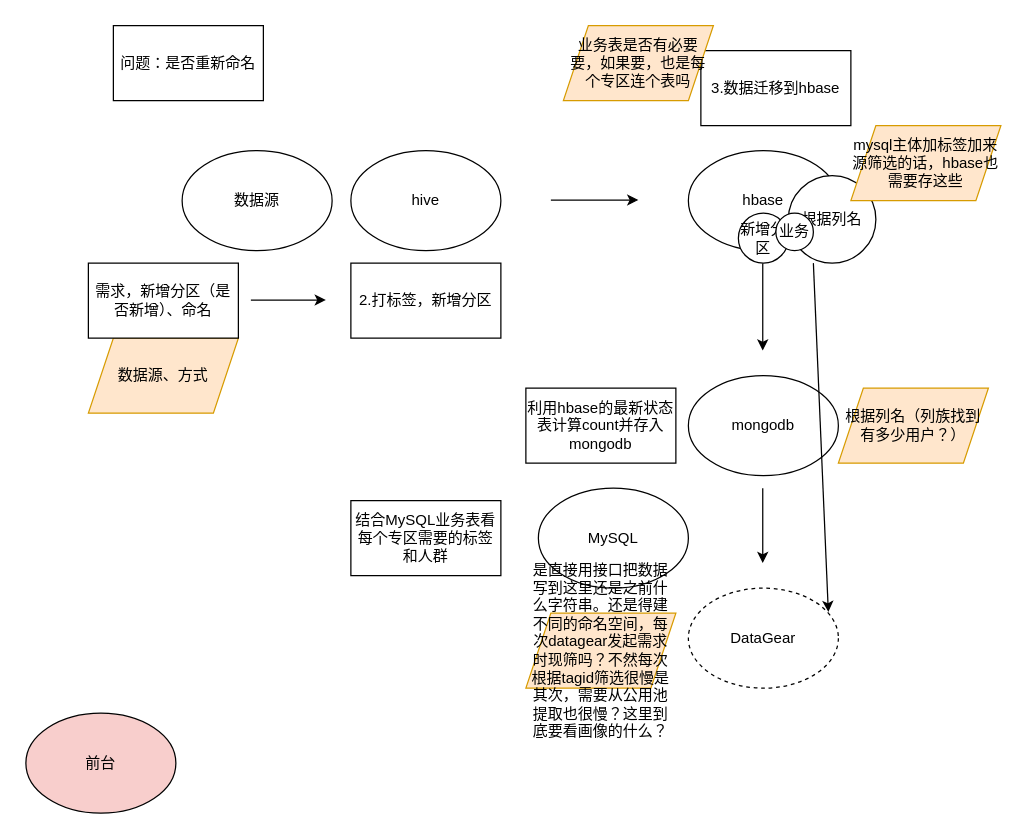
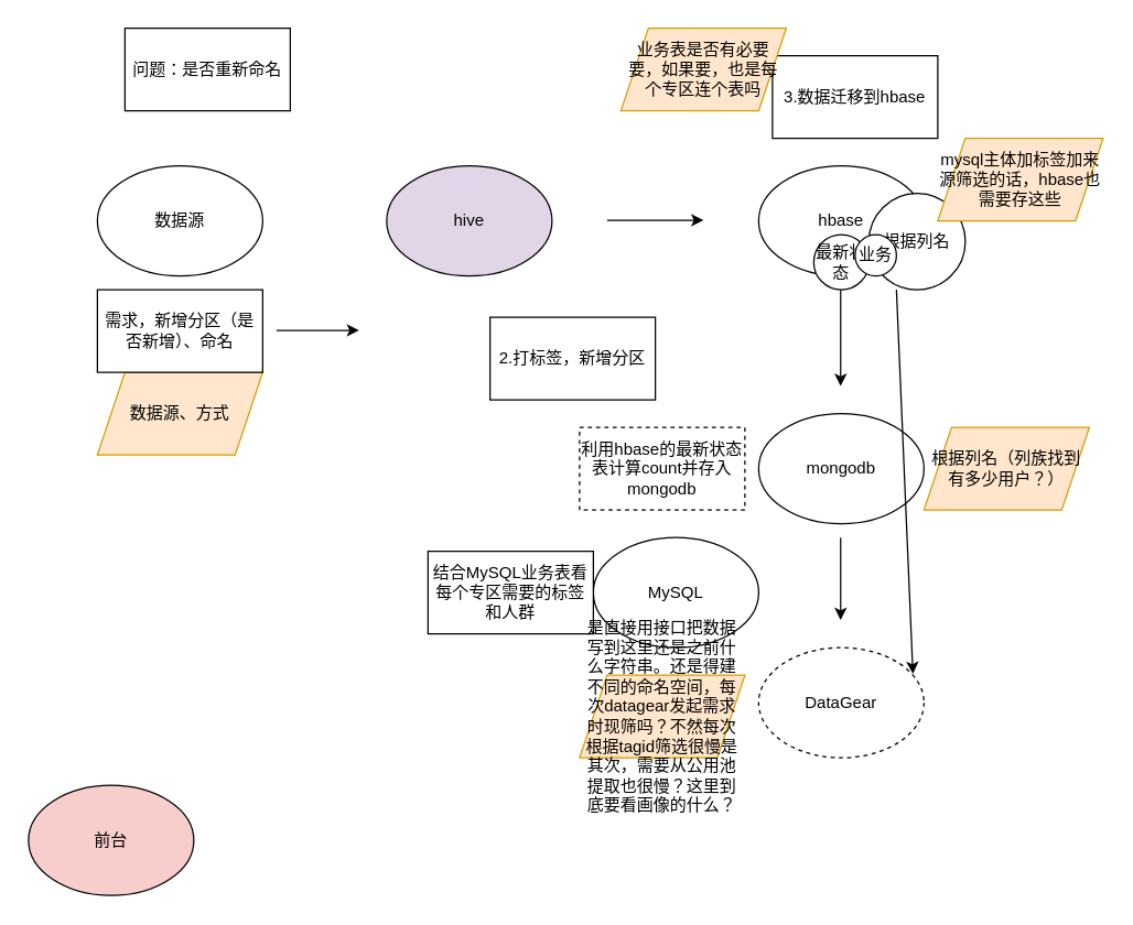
  <mxCell id="0" />
  <mxCell id="1" parent="0" />
  <mxCell id="2" value="问题：是否重新命名" style="rounded=0;whiteSpace=wrap;html=1;" parent="1" vertex="1"><mxGeometry x="90" y="20" width="120" height="60" as="geometry" /></mxCell>
- <mxCell id="3" value="2.打标签，新增分区" style="rounded=0;whiteSpace=wrap;html=1;" parent="1" vertex="1"><mxGeometry x="280" y="210" width="120" height="60" as="geometry" /></mxCell>
- <mxCell id="4" value="hive" style="ellipse;whiteSpace=wrap;html=1;" parent="1" vertex="1"><mxGeometry x="280" y="120" width="120" height="80" as="geometry" /></mxCell>
+ <mxCell id="3" value="2.打标签，新增分区" style="rounded=0;whiteSpace=wrap;html=1;" parent="1" vertex="1"><mxGeometry x="355" y="230" width="120" height="60" as="geometry" /></mxCell>
+ <mxCell id="4" value="hive" style="ellipse;whiteSpace=wrap;html=1;fillColor=#e1d5e7;" parent="1" vertex="1"><mxGeometry x="280" y="120" width="120" height="80" as="geometry" /></mxCell>
  <mxCell id="5" value="hbase" style="ellipse;whiteSpace=wrap;html=1;" parent="1" vertex="1"><mxGeometry x="550" y="120" width="120" height="80" as="geometry" /></mxCell>
  <mxCell id="6" value="mongodb" style="ellipse;whiteSpace=wrap;html=1;" parent="1" vertex="1"><mxGeometry x="550" y="300" width="120" height="80" as="geometry" /></mxCell>
  <mxCell id="7" value="MySQL" style="ellipse;whiteSpace=wrap;html=1;" parent="1" vertex="1"><mxGeometry x="430" y="390" width="120" height="80" as="geometry" /></mxCell>
  <mxCell id="8" value="DataGear" style="ellipse;whiteSpace=wrap;html=1;dashed=1;" parent="1" vertex="1"><mxGeometry x="550" y="470" width="120" height="80" as="geometry" /></mxCell>
  <mxCell id="9" value="前台" style="ellipse;whiteSpace=wrap;html=1;fillColor=#f8cecc;" parent="1" vertex="1"><mxGeometry x="20" y="570" width="120" height="80" as="geometry" /></mxCell>
  <mxCell id="10" value="" style="endArrow=classic;html=1;rounded=0;" parent="1" edge="1"><mxGeometry width="50" height="50" relative="1" as="geometry"><mxPoint x="440" y="159.5" as="sourcePoint" /><mxPoint x="510" y="159.5" as="targetPoint" /><Array as="points"><mxPoint x="470" y="159.5" /></Array></mxGeometry></mxCell>
  <mxCell id="11" value="" style="endArrow=classic;html=1;rounded=0;" parent="1" edge="1"><mxGeometry width="50" height="50" relative="1" as="geometry"><mxPoint x="609.5" y="210" as="sourcePoint" /><mxPoint x="609.5" y="280" as="targetPoint" /></mxGeometry></mxCell>
  <mxCell id="12" value="" style="endArrow=classic;html=1;rounded=0;" parent="1" edge="1"><mxGeometry width="50" height="50" relative="1" as="geometry"><mxPoint x="609.5" y="390" as="sourcePoint" /><mxPoint x="609.5" y="450" as="targetPoint" /></mxGeometry></mxCell>
  <mxCell id="13" value="数据源、方式" style="shape=parallelogram;perimeter=parallelogramPerimeter;whiteSpace=wrap;html=1;fixedSize=1;fillColor=#ffe6cc;strokeColor=#d79b00;" parent="1" vertex="1"><mxGeometry x="70" y="270" width="120" height="60" as="geometry" /></mxCell>
  <mxCell id="14" value="需求，新增分区（是否新增）、命名" style="rounded=0;whiteSpace=wrap;html=1;" parent="1" vertex="1"><mxGeometry x="70" y="210" width="120" height="60" as="geometry" /></mxCell>
  <mxCell id="15" value="" style="endArrow=classic;html=1;rounded=0;" parent="1" edge="1"><mxGeometry width="50" height="50" relative="1" as="geometry"><mxPoint x="200" y="239.5" as="sourcePoint" /><mxPoint x="260" y="239.5" as="targetPoint" /></mxGeometry></mxCell>
  <mxCell id="16" value="3.数据迁移到hbase" style="rounded=0;whiteSpace=wrap;html=1;" parent="1" vertex="1"><mxGeometry x="560" y="40" width="120" height="60" as="geometry" /></mxCell>
- <mxCell id="17" value="数据源" style="ellipse;whiteSpace=wrap;html=1;" parent="1" vertex="1"><mxGeometry x="145" y="120" width="120" height="80" as="geometry" /></mxCell>
- <mxCell id="18" value="利用hbase的最新状态表计算count并存入mongodb" style="rounded=0;whiteSpace=wrap;html=1;" parent="1" vertex="1"><mxGeometry x="420" y="310" width="120" height="60" as="geometry" /></mxCell>
+ <mxCell id="17" value="数据源" style="ellipse;whiteSpace=wrap;html=1;" parent="1" vertex="1"><mxGeometry x="70" y="120" width="120" height="80" as="geometry" /></mxCell>
+ <mxCell id="18" value="利用hbase的最新状态表计算count并存入mongodb" style="rounded=0;whiteSpace=wrap;html=1;dashed=1;" parent="1" vertex="1"><mxGeometry x="420" y="310" width="120" height="60" as="geometry" /></mxCell>
  <mxCell id="19" value="根据列名（列族找到有多少用户？）" style="shape=parallelogram;perimeter=parallelogramPerimeter;whiteSpace=wrap;html=1;fixedSize=1;fillColor=#ffe6cc;strokeColor=#d79b00;" parent="1" vertex="1"><mxGeometry x="670" y="310" width="120" height="60" as="geometry" /></mxCell>
  <mxCell id="20" value="" style="endArrow=classic;html=1;rounded=0;entryX=0.933;entryY=0.238;entryDx=0;entryDy=0;entryPerimeter=0;" parent="1" target="8" edge="1"><mxGeometry width="50" height="50" relative="1" as="geometry"><mxPoint x="650" y="210" as="sourcePoint" /><mxPoint x="700" y="180" as="targetPoint" /></mxGeometry></mxCell>
- <mxCell id="21" value="新增分区" style="ellipse;whiteSpace=wrap;html=1;aspect=fixed;" parent="1" vertex="1"><mxGeometry x="590" y="170" width="40" height="40" as="geometry" /></mxCell>
+ <mxCell id="21" value="最新状态" style="ellipse;whiteSpace=wrap;html=1;aspect=fixed;" parent="1" vertex="1"><mxGeometry x="590" y="170" width="40" height="40" as="geometry" /></mxCell>
  <mxCell id="22" value="根据列名" style="ellipse;whiteSpace=wrap;html=1;aspect=fixed;" parent="1" vertex="1"><mxGeometry x="630" y="140" width="70" height="70" as="geometry" /></mxCell>
  <mxCell id="23" value="业务" style="ellipse;whiteSpace=wrap;html=1;aspect=fixed;" parent="1" vertex="1"><mxGeometry x="620" y="170" width="30" height="30" as="geometry" /></mxCell>
  <mxCell id="24" value="业务表是否有必要要，如果要，也是每个专区连个表吗" style="shape=parallelogram;perimeter=parallelogramPerimeter;whiteSpace=wrap;html=1;fixedSize=1;fillColor=#ffe6cc;strokeColor=#d79b00;" parent="1" vertex="1"><mxGeometry x="450" y="20" width="120" height="60" as="geometry" /></mxCell>
- <mxCell id="25" value="结合MySQL业务表看每个专区需要的标签和人群" style="rounded=0;whiteSpace=wrap;html=1;" parent="1" vertex="1"><mxGeometry x="280" y="400" width="120" height="60" as="geometry" /></mxCell>
+ <mxCell id="25" value="结合MySQL业务表看每个专区需要的标签和人群" style="rounded=0;whiteSpace=wrap;html=1;" parent="1" vertex="1"><mxGeometry x="310" y="400" width="120" height="60" as="geometry" /></mxCell>
  <mxCell id="26" value="是直接用接口把数据写到这里还是之前什么字符串。还是得建不同的命名空间，每次datagear发起需求时现筛吗？不然每次根据tagid筛选很慢是其次，需要从公用池提取也很慢？这里到底要看画像的什么？" style="shape=parallelogram;perimeter=parallelogramPerimeter;whiteSpace=wrap;html=1;fixedSize=1;fillColor=#ffe6cc;strokeColor=#d79b00;" parent="1" vertex="1"><mxGeometry x="420" y="490" width="120" height="60" as="geometry" /></mxCell>
  <mxCell id="27" value="mysql主体加标签加来源筛选的话，hbase也需要存这些" style="shape=parallelogram;perimeter=parallelogramPerimeter;whiteSpace=wrap;html=1;fixedSize=1;fillColor=#ffe6cc;strokeColor=#d79b00;" parent="1" vertex="1"><mxGeometry x="680" y="100" width="120" height="60" as="geometry" /></mxCell>
